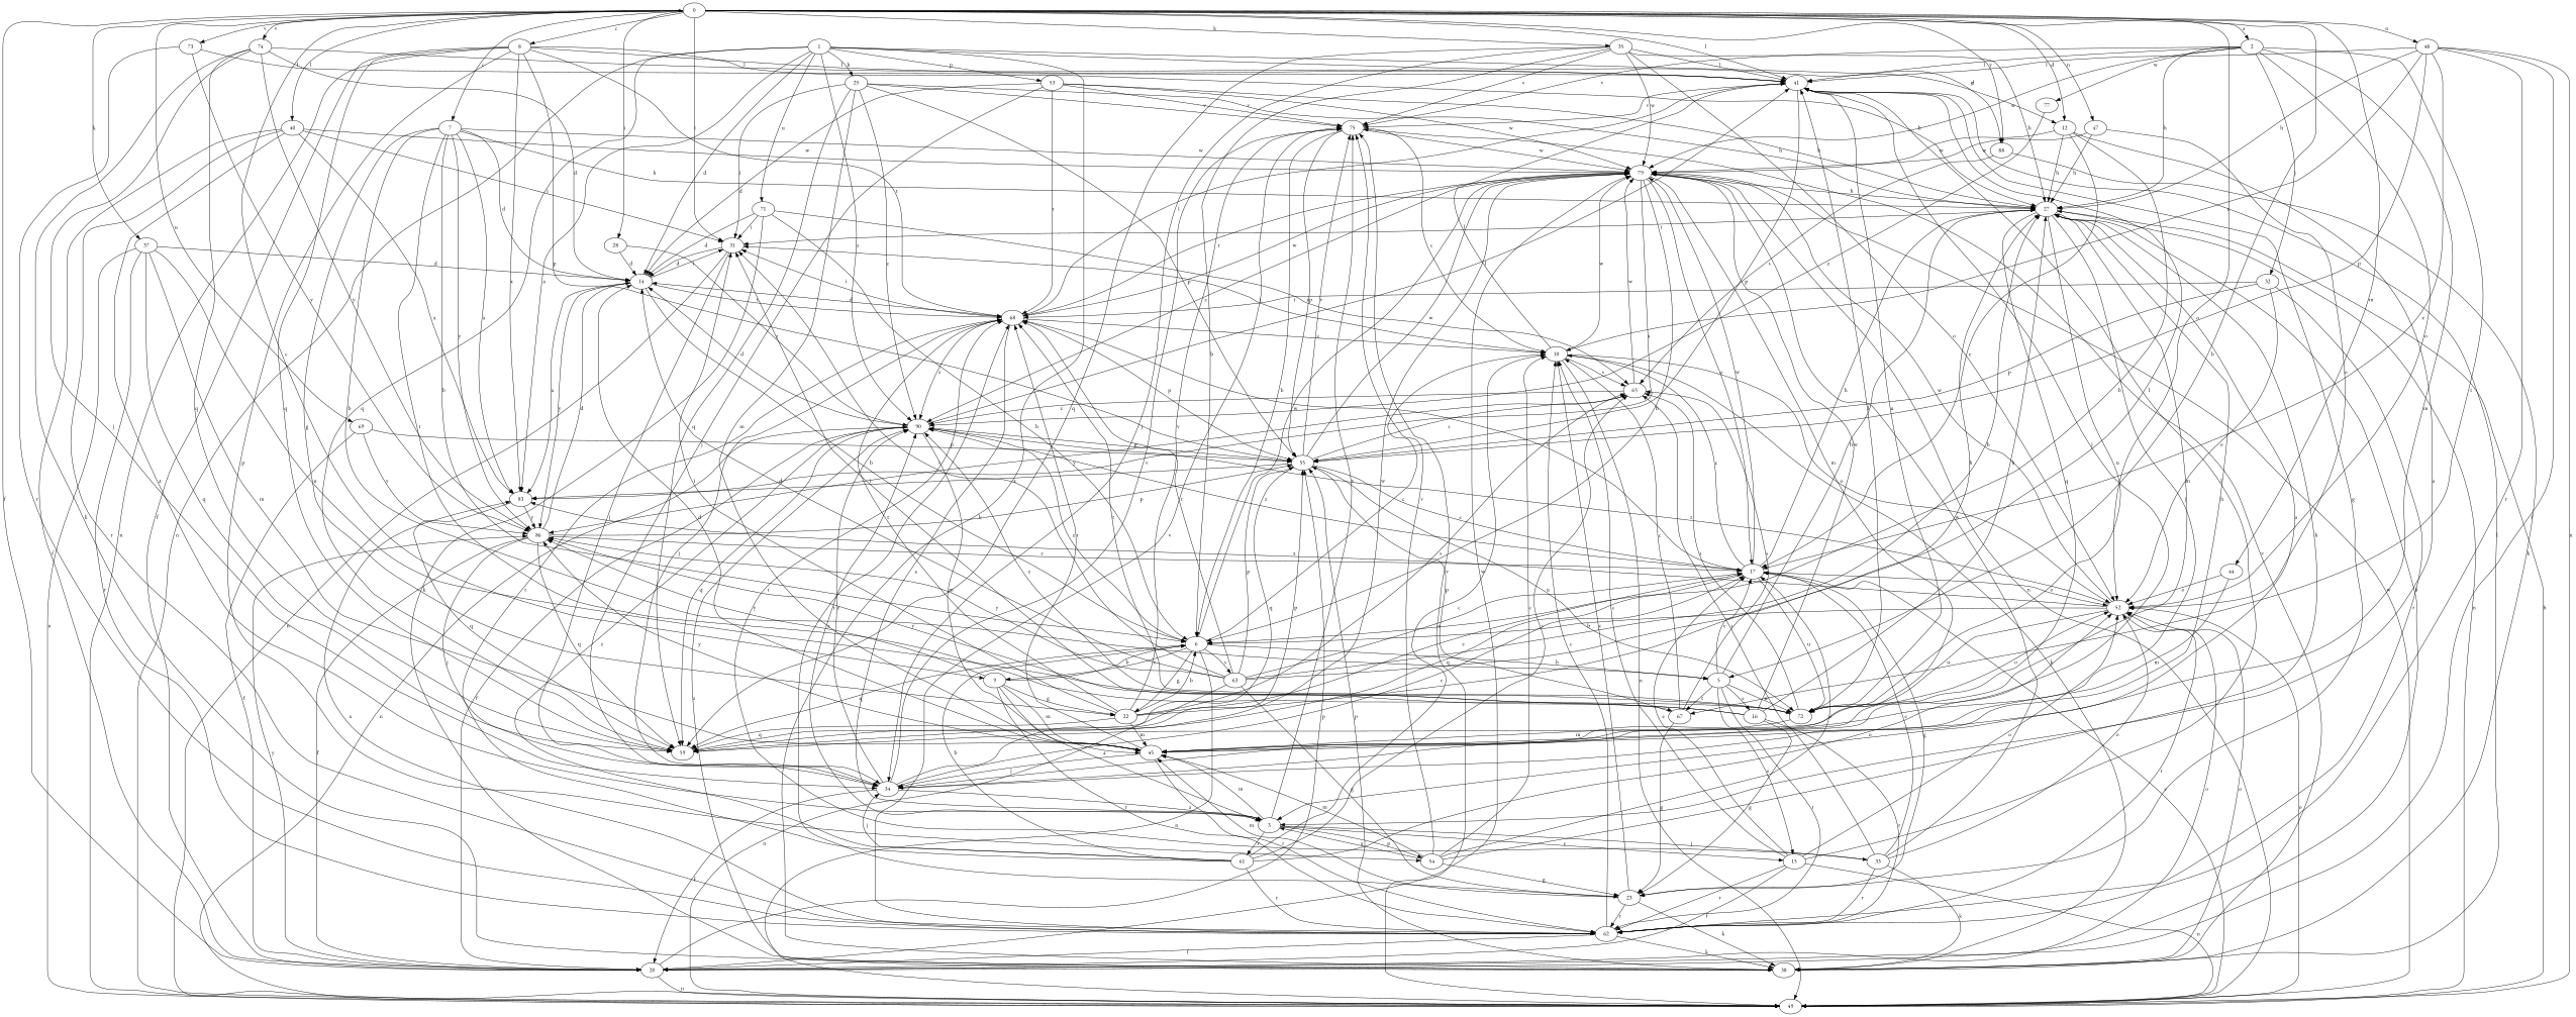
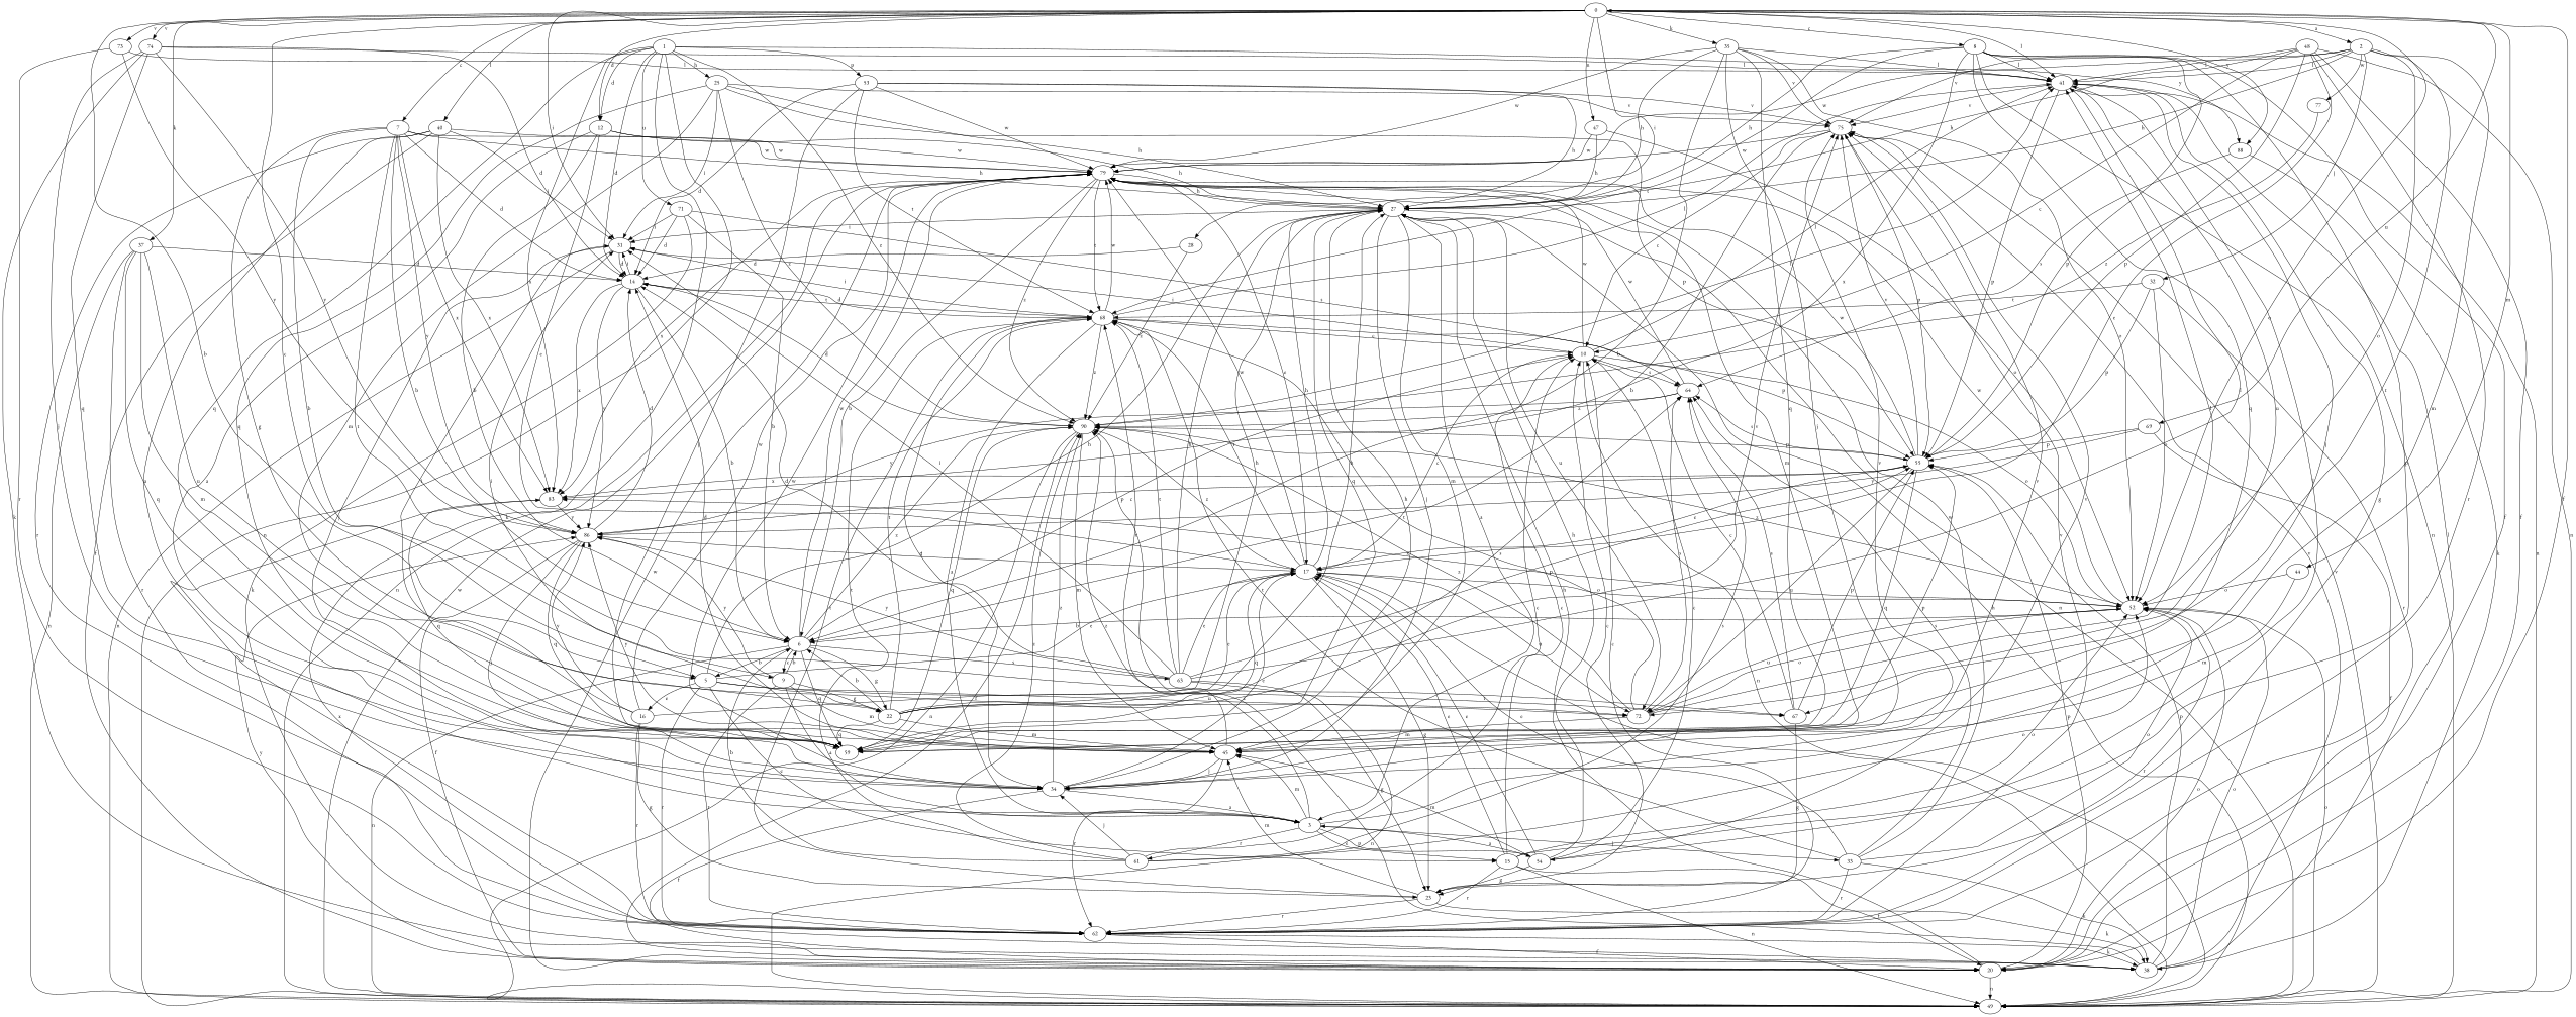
  strict digraph {
    fontname="EB Garamond"
    node [fontname="EB Garamond"]
    edge [fontname="EB Garamond"]
    0
    2
    5
    7
    8
    9
    12
    28
    31
    35
    37
    40
    41
    44
    47
    48
    52
    69
    73
    74
    n21 [label=88]
    27
    32
    45
    67
    75
    77
    79
    15
    16
    17
    62
    72
    14
    83
    6
    22
    86
    20
    49
    59
    54
    55
    68
    3
    90
    34
    23
    10
    38
-   65
+   65 [label=64]
    1
    25
    53
    71
    33
    61
    63
    0 -> 2 [label=a]
    0 -> 5 [label=b]
    0 -> 7 [label=c]
    0 -> 8 [label=c]
    0 -> 9 [label=c]
    0 -> 12 [label=d]
    0 -> 28 [label=i]
    0 -> 31 [label=i]
    0 -> 35 [label=k]
    0 -> 37 [label=k]
    0 -> 40 [label=l]
    0 -> 41 [label=l]
    0 -> 44 [label=m]
    0 -> 47 [label=n]
-   0 -> 48 [label=n]
    0 -> 52 [label=o]
    0 -> 69 [label=u]
    0 -> 73 [label=v]
    0 -> 74 [label=v]
    0 -> n21 [label=y]
    2 -> 41 [label=l]
    2 -> 52 [label=o]
    2 -> 27 [label=h]
    2 -> 32 [label=j]
    2 -> 45 [label=m]
    2 -> 67 [label=t]
    2 -> 75 [label=v]
    2 -> 77 [label=w]
    2 -> 79 [label=w]
    5 -> 27 [label=h]
    5 -> 67 [label=t]
    5 -> 15 [label=e]
    5 -> 16 [label=e]
    5 -> 17 [label=e]
    5 -> 62 [label=r]
    5 -> 72 [label=u]
    7 -> 5 [label=b]
    7 -> 27 [label=h]
    7 -> 67 [label=t]
    7 -> 79 [label=w]
    7 -> 14 [label=d]
    7 -> 83 [label=x]
    7 -> 6 [label=b]
    7 -> 22 [label=g]
    7 -> 86 [label=y]
    8 -> 41 [label=l]
    8 -> 27 [label=h]
    8 -> 83 [label=x]
    8 -> 20 [label=f]
    8 -> 49 [label=n]
    8 -> 59 [label=q]
    8 -> 54 [label=p]
    8 -> 55 [label=p]
    8 -> 68 [label=t]
    9 -> 45 [label=m]
    9 -> 62 [label=r]
    9 -> 6 [label=b]
    9 -> 22 [label=g]
    9 -> 86 [label=y]
    9 -> 3 [label=a]
    12 -> 27 [label=h]
    12 -> 79 [label=w]
    12 -> 17 [label=e]
    12 -> 6 [label=b]
    12 -> 3 [label=a]
    28 -> 14 [label=d]
    28 -> 90 [label=z]
    31 -> 14 [label=d]
    31 -> 49 [label=n]
    31 -> 34 [label=j]
    35 -> 41 [label=l]
    35 -> 52 [label=o]
    35 -> 27 [label=h]
    35 -> 75 [label=v]
    35 -> 79 [label=w]
    35 -> 6 [label=b]
    35 -> 59 [label=q]
    35 -> 34 [label=j]
    37 -> 45 [label=m]
    37 -> 62 [label=r]
    37 -> 72 [label=u]
    37 -> 14 [label=d]
    37 -> 49 [label=n]
    37 -> 59 [label=q]
    40 -> 31 [label=i]
    40 -> 79 [label=w]
    40 -> 62 [label=r]
    40 -> 83 [label=x]
    40 -> 20 [label=f]
    40 -> 3 [label=a]
    41 -> 75 [label=v]
    41 -> 72 [label=u]
+   41 -> 49 [label=n]
    41 -> 55 [label=p]
    41 -> 34 [label=j]
    41 -> 23 [label=g]
    44 -> 52 [label=o]
    44 -> 45 [label=m]
    47 -> 52 [label=o]
    47 -> 27 [label=h]
    47 -> 79 [label=w]
    48 -> 41 [label=l]
    48 -> 27 [label=h]
    48 -> 17 [label=e]
    48 -> 62 [label=r]
    48 -> 20 [label=f]
    48 -> 49 [label=n]
    48 -> 55 [label=p]
    48 -> 10 [label=c]
    52 -> 79 [label=w]
    52 -> 62 [label=r]
    52 -> 72 [label=u]
    52 -> 83 [label=x]
    52 -> 6 [label=b]
    52 -> 90 [label=z]
    69 -> 86 [label=y]
    69 -> 20 [label=f]
    69 -> 55 [label=p]
    73 -> 41 [label=l]
    73 -> 62 [label=r]
    73 -> 86 [label=y]
    74 -> 41 [label=l]
    74 -> 14 [label=d]
    74 -> 86 [label=y]
    74 -> 59 [label=q]
    74 -> 34 [label=j]
    74 -> 38 [label=k]
    n21 -> 38 [label=k]
    n21 -> 65 [label=s]
    27 -> 31 [label=i]
    27 -> 45 [label=m]
    27 -> 72 [label=u]
    27 -> 49 [label=n]
    27 -> 59 [label=q]
    27 -> 3 [label=a]
    27 -> 34 [label=j]
    32 -> 52 [label=o]
    32 -> 62 [label=r]
    32 -> 55 [label=p]
    32 -> 68 [label=t]
    45 -> 62 [label=r]
    45 -> 14 [label=d]
    45 -> 86 [label=y]
    45 -> 68 [label=t]
    45 -> 34 [label=j]
    67 -> 55 [label=p]
    67 -> 23 [label=g]
    67 -> 10 [label=c]
    67 -> 65 [label=s]
    75 -> 79 [label=w]
    75 -> 6 [label=b]
    75 -> 55 [label=p]
    75 -> 10 [label=c]
    77 -> 90 [label=z]
    79 -> 27 [label=h]
    79 -> 45 [label=m]
    79 -> 17 [label=e]
    79 -> 83 [label=x]
    79 -> 6 [label=b]
    79 -> 49 [label=n]
    79 -> 68 [label=t]
    79 -> 90 [label=z]
    15 -> 41 [label=l]
    15 -> 52 [label=o]
    15 -> 17 [label=e]
    15 -> 62 [label=r]
    15 -> 20 [label=f]
    15 -> 49 [label=n]
    15 -> 10 [label=c]
    16 -> 31 [label=i]
    16 -> 27 [label=h]
    16 -> 79 [label=w]
    16 -> 62 [label=r]
    16 -> 86 [label=y]
    16 -> 23 [label=g]
    17 -> 52 [label=o]
    17 -> 27 [label=h]
    17 -> 79 [label=w]
    17 -> 72 [label=u]
    17 -> 59 [label=q]
    17 -> 68 [label=t]
    17 -> 90 [label=z]
    17 -> 23 [label=g]
    17 -> 10 [label=c]
    62 -> 75 [label=v]
    62 -> 83 [label=x]
    62 -> 20 [label=f]
    62 -> 10 [label=c]
    62 -> 38 [label=k]
    72 -> 41 [label=l]
    72 -> 52 [label=o]
    72 -> 45 [label=m]
    72 -> 68 [label=t]
    72 -> 90 [label=z]
    72 -> 65 [label=s]
    14 -> 31 [label=i]
    14 -> 83 [label=x]
    14 -> 6 [label=b]
    14 -> 86 [label=y]
    14 -> 68 [label=t]
    83 -> 86 [label=y]
    83 -> 59 [label=q]
    6 -> 5 [label=b]
    6 -> 9 [label=c]
    6 -> 79 [label=w]
    6 -> 22 [label=g]
    6 -> 49 [label=n]
    6 -> 59 [label=q]
    6 -> 90 [label=z]
    6 -> 10 [label=c]
    6 -> 63 [label=s]
    22 -> 31 [label=i]
    22 -> 27 [label=h]
    22 -> 45 [label=m]
    22 -> 75 [label=v]
    22 -> 17 [label=e]
    22 -> 6 [label=b]
    22 -> 59 [label=q]
    22 -> 68 [label=t]
    22 -> 65 [label=s]
    86 -> 17 [label=e]
    86 -> 14 [label=d]
    86 -> 20 [label=f]
    86 -> 59 [label=q]
    86 -> 55 [label=p]
    86 -> 34 [label=j]
    20 -> 0 [label=f]
    20 -> 52 [label=o]
    20 -> 27 [label=h]
    20 -> 79 [label=w]
    20 -> 86 [label=y]
    20 -> 49 [label=n]
    20 -> 55 [label=p]
    49 -> 52 [label=o]
    49 -> 27 [label=h]
    49 -> 75 [label=v]
    49 -> 79 [label=w]
    49 -> 17 [label=e]
    59 -> 55 [label=p]
    54 -> 27 [label=h]
    54 -> 45 [label=m]
    54 -> 75 [label=v]
    54 -> 17 [label=e]
    54 -> 3 [label=a]
    54 -> 23 [label=g]
    54 -> 10 [label=c]
    55 -> 75 [label=v]
    55 -> 79 [label=w]
    55 -> 17 [label=e]
    55 -> 72 [label=u]
    55 -> 83 [label=x]
    55 -> 59 [label=q]
    55 -> 65 [label=s]
    68 -> 31 [label=i]
    68 -> 41 [label=l]
    68 -> 79 [label=w]
    68 -> 14 [label=d]
    68 -> 55 [label=p]
    68 -> 3 [label=a]
    68 -> 90 [label=z]
    68 -> 34 [label=j]
    68 -> 10 [label=c]
    3 -> 45 [label=m]
    3 -> 75 [label=v]
    3 -> 15 [label=e]
    3 -> 54 [label=p]
    3 -> 90 [label=z]
    3 -> 33 [label=j]
    3 -> 61 [label=r]
    90 -> 41 [label=l]
    90 -> 45 [label=m]
    90 -> 14 [label=d]
    90 -> 20 [label=f]
    90 -> 49 [label=n]
    90 -> 59 [label=q]
    90 -> 55 [label=p]
    34 -> 27 [label=h]
    34 -> 75 [label=v]
    34 -> 79 [label=w]
    34 -> 17 [label=e]
    34 -> 20 [label=f]
    34 -> 3 [label=a]
    34 -> 90 [label=z]
    23 -> 45 [label=m]
    23 -> 62 [label=r]
    23 -> 68 [label=t]
    23 -> 10 [label=c]
    23 -> 38 [label=k]
    10 -> 31 [label=i]
    10 -> 41 [label=l]
    10 -> 52 [label=o]
    10 -> 79 [label=w]
    10 -> 49 [label=n]
-   10 -> 38 [label=k]
    10 -> 65 [label=s]
    38 -> 41 [label=l]
    38 -> 52 [label=o]
    38 -> 75 [label=v]
    38 -> 55 [label=p]
    38 -> 90 [label=z]
    65 -> 79 [label=w]
    65 -> 86 [label=y]
    65 -> 90 [label=z]
    1 -> 12 [label=d]
    1 -> n21 [label=y]
    1 -> 14 [label=d]
    1 -> 83 [label=x]
    1 -> 49 [label=n]
    1 -> 59 [label=q]
    1 -> 90 [label=z]
    1 -> 38 [label=k]
    1 -> 25 [label=h]
    1 -> 53 [label=p]
    1 -> 71 [label=u]
    25 -> 31 [label=i]
    25 -> 27 [label=h]
    25 -> 45 [label=m]
    25 -> 75 [label=v]
    25 -> 59 [label=q]
    25 -> 55 [label=p]
    25 -> 90 [label=z]
    53 -> 27 [label=h]
    53 -> 75 [label=v]
    53 -> 79 [label=w]
    53 -> 14 [label=d]
    53 -> 68 [label=t]
    53 -> 34 [label=j]
    71 -> 31 [label=i]
    71 -> 14 [label=d]
    71 -> 6 [label=b]
    71 -> 38 [label=k]
    71 -> 65 [label=s]
    33 -> 52 [label=o]
    33 -> 79 [label=w]
    33 -> 17 [label=e]
    33 -> 62 [label=r]
    33 -> 68 [label=t]
    33 -> 38 [label=k]
    33 -> 65 [label=s]
    61 -> 52 [label=o]
-   61 -> 62 [label=r]
    61 -> 6 [label=b]
    61 -> 68 [label=t]
    61 -> 90 [label=z]
    61 -> 34 [label=j]
    61 -> 10 [label=c]
    61 -> 65 [label=s]
    63 -> 31 [label=i]
    63 -> 41 [label=l]
    63 -> 27 [label=h]
    63 -> 17 [label=e]
    63 -> 14 [label=d]
    63 -> 86 [label=y]
    63 -> 49 [label=n]
    63 -> 55 [label=p]
    63 -> 68 [label=t]
    63 -> 23 [label=g]
  }
